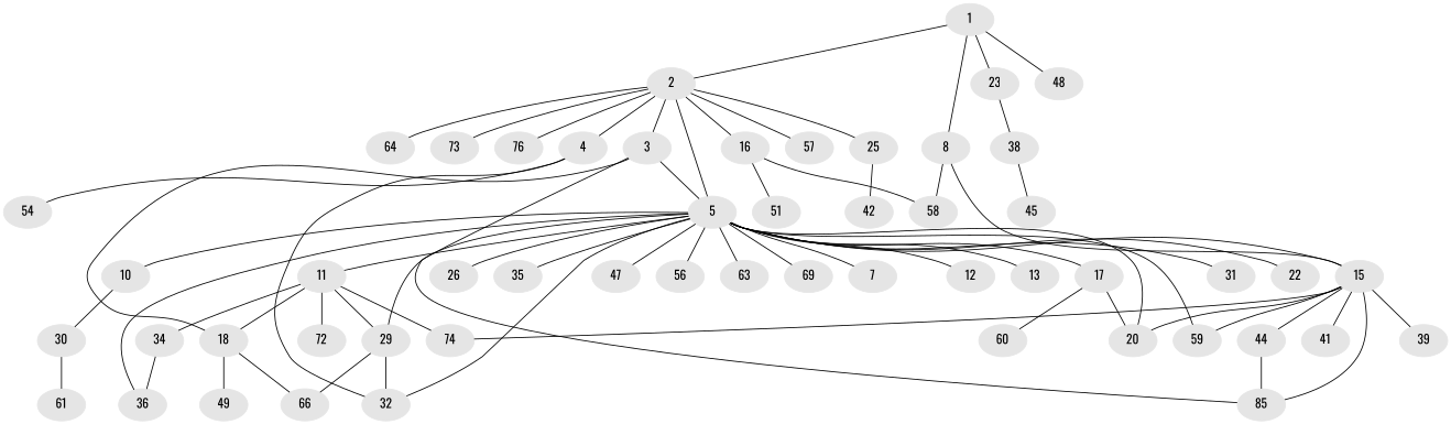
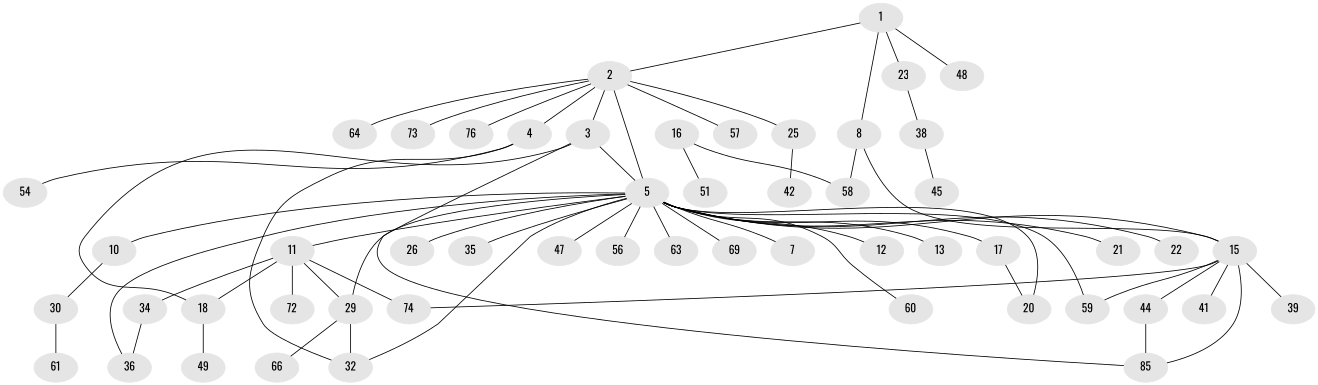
  graph {
    fontname=Oswald
    node [color=gray90 fontname=Oswald style=filled]
    edge [fontname=Oswald]
    1 [super="+28"]
    2 [super="+46"]
    8 [super="+40"]
    23 [super="+31"]
    48
    3 [super="+14"]
    4 [super="+9"]
    5 [super="+6"]
    16 [super="+55"]
    25 [super="+27"]
    57
    64
    73
    76
    15 [super="+33"]
    58
    38
    18 [super="+19"]
    n19 [label=85 super="+77"]
    32 [super="+71"]
    54
    7
    10
    11 [super="+24"]
    12
    13
    17
    20 [super="+50"]
-   21 [label=31]
+   21
    22 [super="+68"]
    26
    29 [super="+37"]
    35
    36 [super="+43"]
    47
    56
    59
    60
    63
    69
    51
    42
    49
    66 [super="+67"]
    30 [super="+52"]
    34 [super="+53"]
    72
    74 [super="+75"]
    39
    41
    44 [super="+70"]
    61
    45
    1 -- 2
    1 -- 8
    1 -- 23
    1 -- 48
    2 -- 3
    2 -- 4
    2 -- 5
-   2 -- 16
    2 -- 25
    2 -- 57
    2 -- 64
    2 -- 73
    2 -- 76
    8 -- 15
    8 -- 58
    23 -- 38
    3 -- 5
    3 -- 18
    3 -- n19
    4 -- 32
    4 -- 54
    5 -- 15
    5 -- 32
    5 -- 7
    5 -- 10
    5 -- 11
    5 -- 12
    5 -- 13
    5 -- 17
    5 -- 20
    5 -- 21
    5 -- 22
    5 -- 26
    5 -- 29
    5 -- 35
    5 -- 36
    5 -- 47
    5 -- 56
    5 -- 59
-   17 -- 60
+   5 -- 60
    5 -- 63
    5 -- 69
    16 -- 58
    16 -- 51
    25 -- 42
    15 -- n19
-   15 -- 20
    15 -- 59
    15 -- 74
    15 -- 39
    15 -- 41
    15 -- 44
    38 -- 45
    18 -- 49
-   18 -- 66
    10 -- 30
    11 -- 18
    11 -- 29
    11 -- 34
    11 -- 72
    11 -- 74
    17 -- 20
    29 -- 32
    29 -- 66
    30 -- 61
    34 -- 36
    44 -- n19
  }
